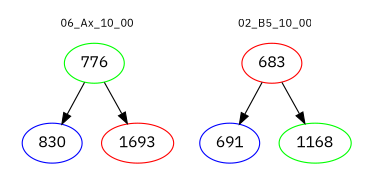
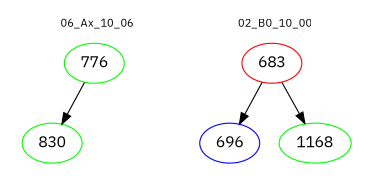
  digraph {
    fontname="IBM Plex Sans"
    node [color=green fontname="IBM Plex Sans"]
    edge [color=black fontname="IBM Plex Sans"]
    n1 [label=776]
-   n2 [color=blue label=830]
-   n3 [color=red label=1693]
+   n2 [label=830]
    n4 [color=red label=683]
-   n5 [color=blue label=691]
+   n5 [color=blue label=696]
    n6 [label=1168]
    subgraph cluster_1 {
      color=white
      fontsize=10
-     label="06_Ax_10_00"
+     label="06_Ax_10_06"
      n1
      n2
-     n3
    }
    subgraph cluster_2 {
      color=white
      fontsize=10
-     label="02_B5_10_00"
+     label="02_B0_10_00"
      n4
      n5
      n6
    }
    n1 -> n2
-   n1 -> n3
    n4 -> n5
    n4 -> n6
  }
